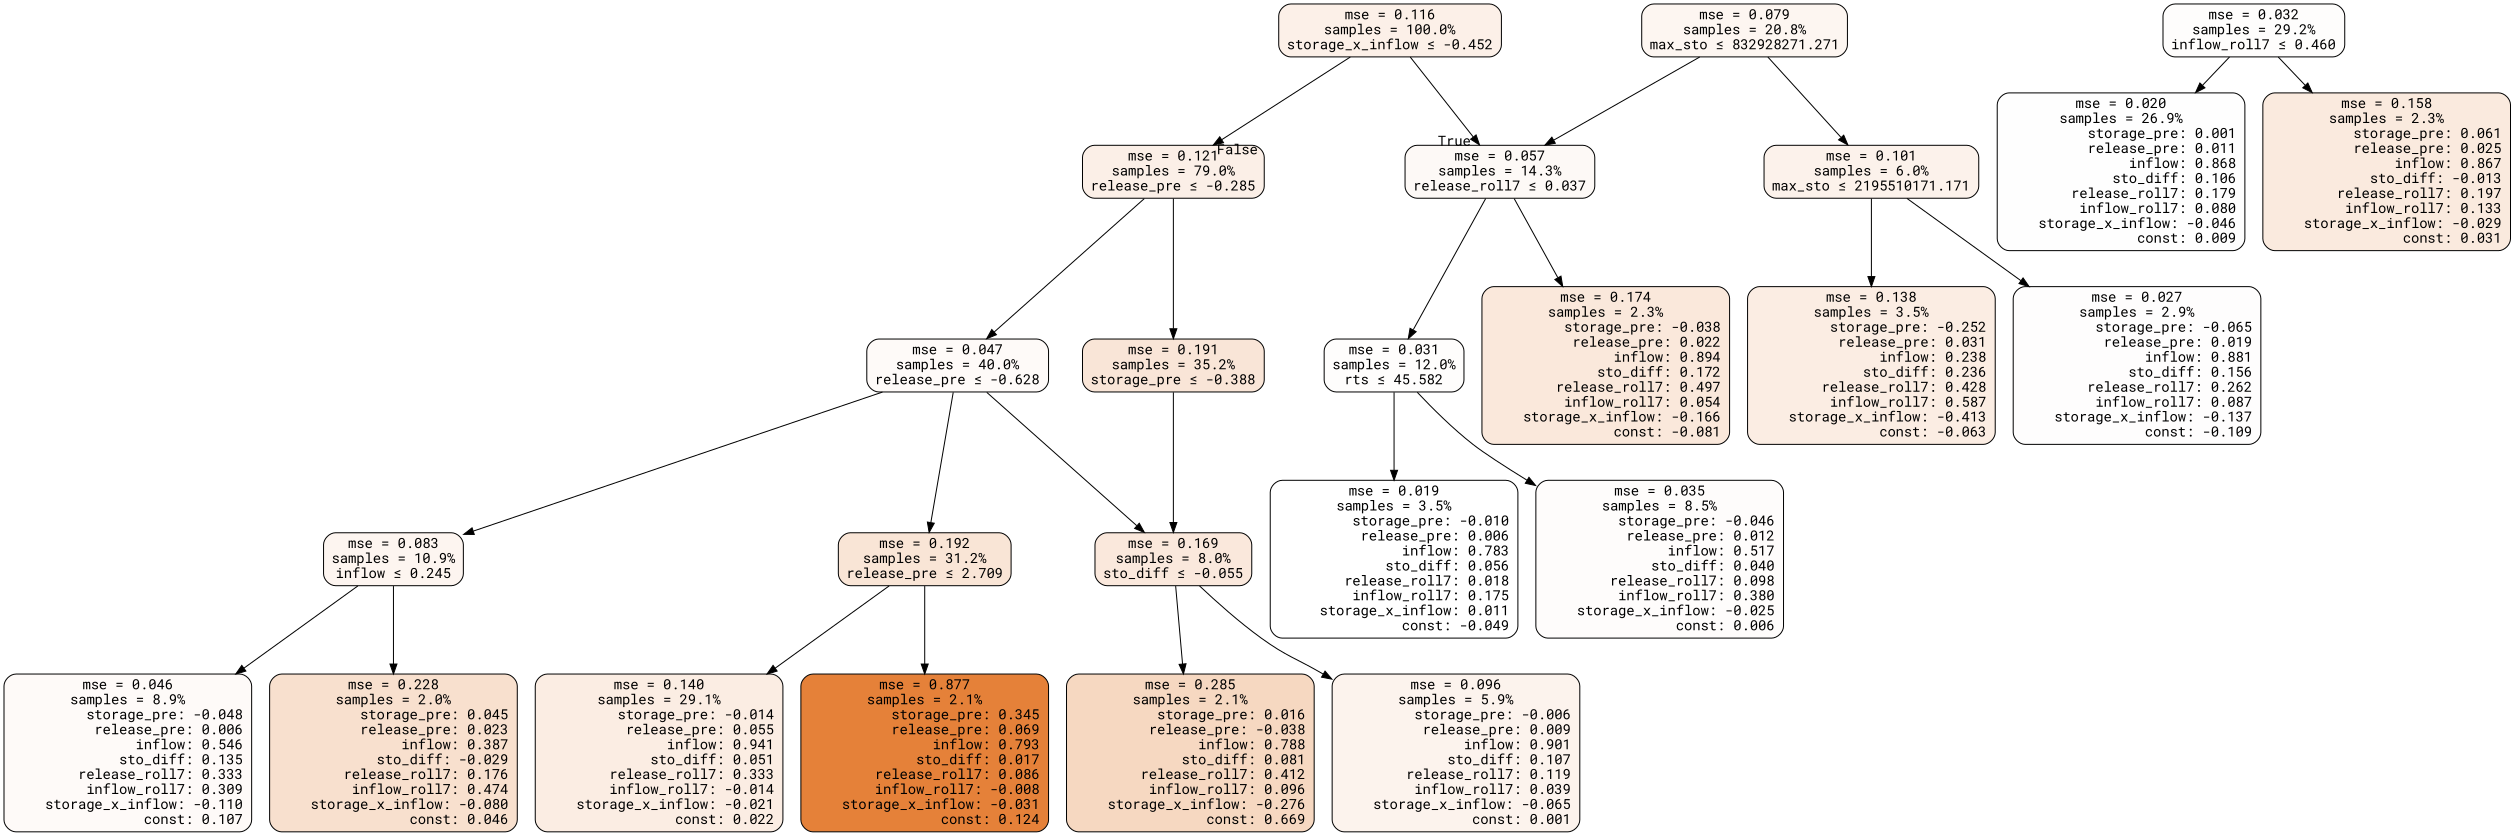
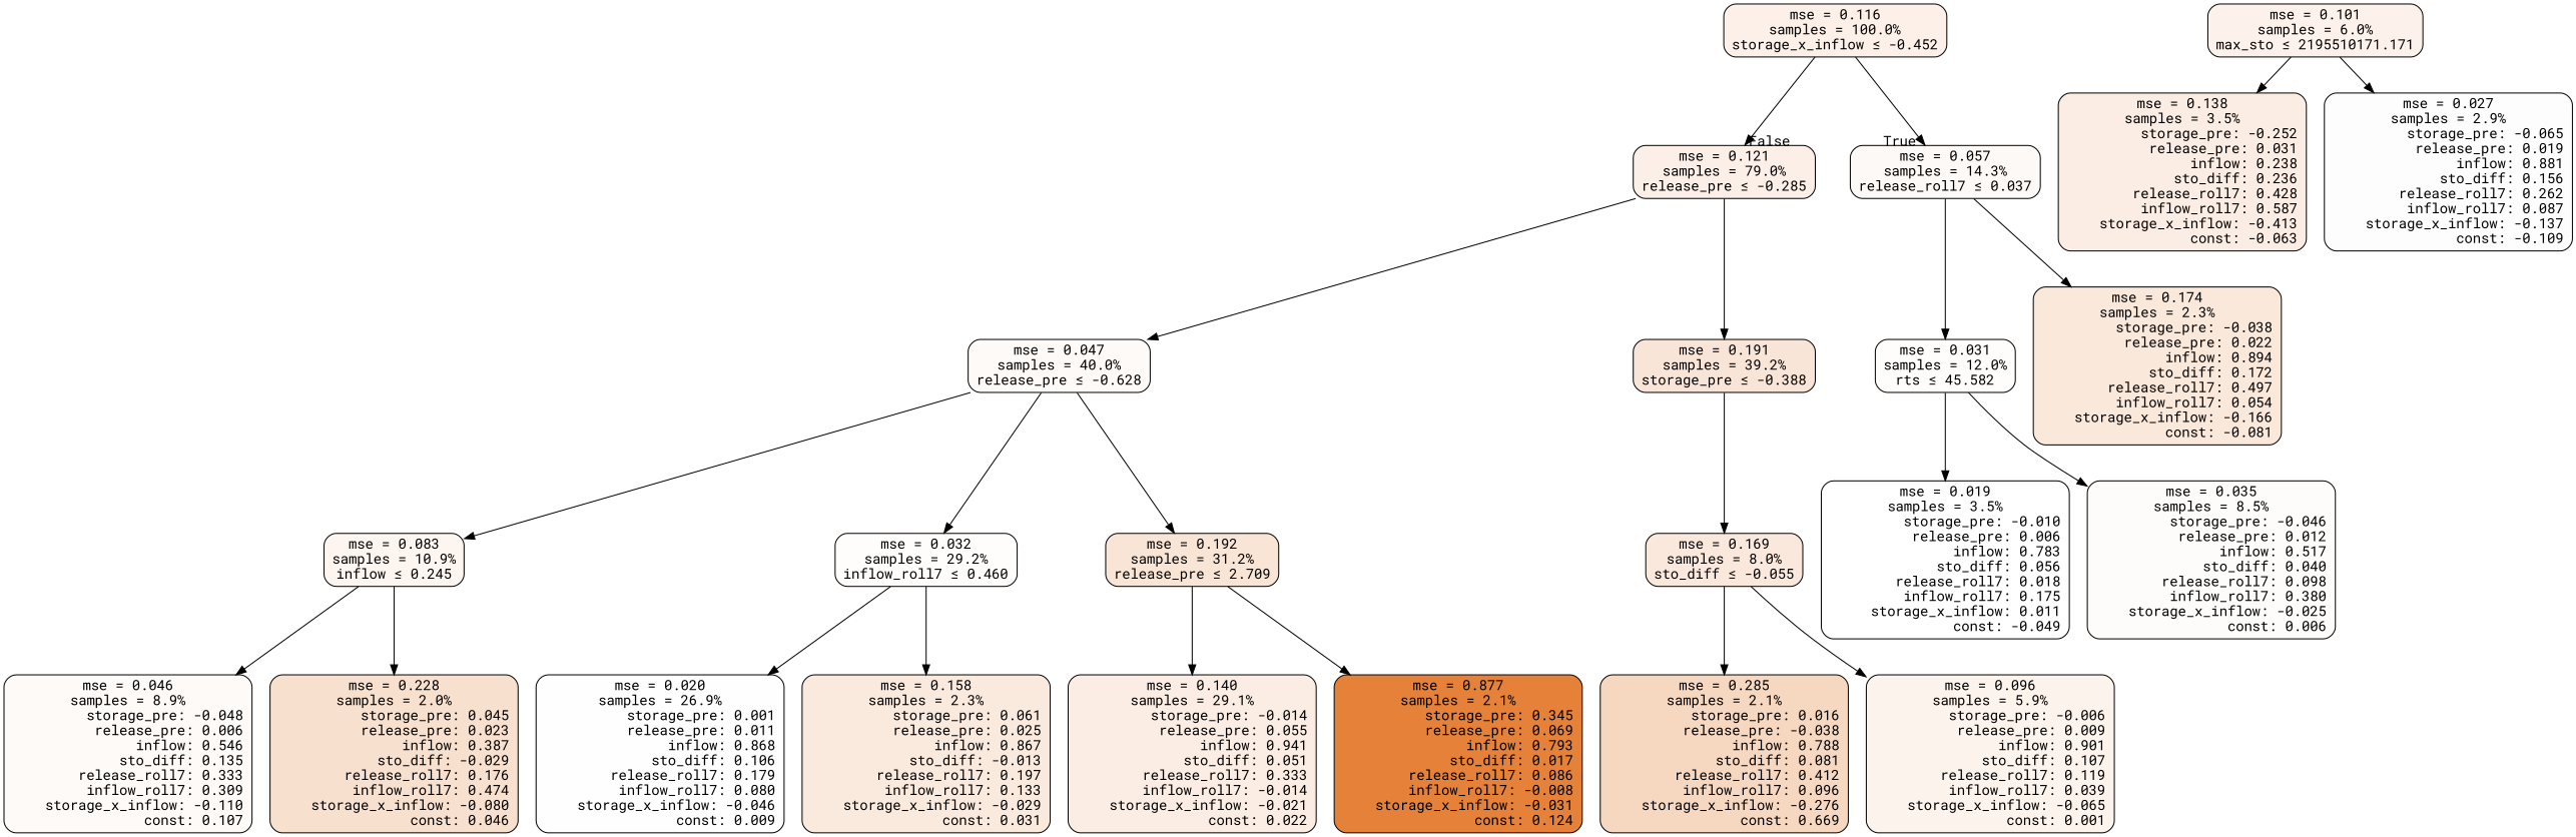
  digraph {
    fontname="Roboto Mono"
    node [color=black fillcolor="#fefaf8" fontname="Roboto Mono" shape=rectangle style="filled, rounded"]
    edge [fontname="Roboto Mono"]
    n1 [fillcolor="#fcf0e8" label="mse = 0.116\nsamples = 100.0%\nstorage_x_inflow &le; -0.452"]
    n2 [fillcolor="#fbefe7" label="mse = 0.121\nsamples = 79.0%\nrelease_pre &le; -0.285"]
    n3 [fillcolor="#fdf9f6" label="mse = 0.057\nsamples = 14.3%\nrelease_roll7 &le; 0.037"]
-   n4 [fillcolor="#fdf6f1" label="mse = 0.079\nsamples = 20.8%\nmax_sto &le; 832928271.271"]
    n5 [fillcolor="#fcf2eb" label="mse = 0.101\nsamples = 6.0%\nmax_sto &le; 2195510171.171"]
    n6 [label="mse = 0.047\nsamples = 40.0%\nrelease_pre &le; -0.628"]
-   n7 [fillcolor="#f9e5d7" label="mse = 0.191\nsamples = 35.2%\nstorage_pre &le; -0.388"]
+   n7 [fillcolor="#f9e5d7" label="mse = 0.191\nsamples = 39.2%\nstorage_pre &le; -0.388"]
    n8 [fillcolor="#fefdfc" label="mse = 0.031\nsamples = 12.0%\nrts &le; 45.582"]
    n9 [fillcolor="#fae8db" label="mse = 0.174\nsamples = 2.3%\n         storage_pre: -0.038\n          release_pre: 0.022\n               inflow: 0.894\n             sto_diff: 0.172\n        release_roll7: 0.497\n         inflow_roll7: 0.054\n    storage_x_inflow: -0.166\n               const: -0.081"]
    n10 [fillcolor="#fbede3" label="mse = 0.138\nsamples = 3.5%\n         storage_pre: -0.252\n          release_pre: 0.031\n               inflow: 0.238\n             sto_diff: 0.236\n        release_roll7: 0.428\n         inflow_roll7: 0.587\n    storage_x_inflow: -0.413\n               const: -0.063"]
    n11 [fillcolor="#fefdfd" label="mse = 0.027\nsamples = 2.9%\n         storage_pre: -0.065\n          release_pre: 0.019\n               inflow: 0.881\n             sto_diff: 0.156\n        release_roll7: 0.262\n         inflow_roll7: 0.087\n    storage_x_inflow: -0.137\n               const: -0.109"]
    n12 [fillcolor="#ffffff" label="mse = 0.019\nsamples = 3.5%\n         storage_pre: -0.010\n          release_pre: 0.006\n               inflow: 0.783\n             sto_diff: 0.056\n        release_roll7: 0.018\n         inflow_roll7: 0.175\n     storage_x_inflow: 0.011\n               const: -0.049"]
    n13 [fillcolor="#fefcfb" label="mse = 0.035\nsamples = 8.5%\n         storage_pre: -0.046\n          release_pre: 0.012\n               inflow: 0.517\n             sto_diff: 0.040\n        release_roll7: 0.098\n         inflow_roll7: 0.380\n    storage_x_inflow: -0.025\n                const: 0.006"]
    n14 [fillcolor="#fdf5f0" label="mse = 0.083\nsamples = 10.9%\ninflow &le; 0.245"]
    n15 [fillcolor="#fefdfc" label="mse = 0.032\nsamples = 29.2%\ninflow_roll7 &le; 0.460"]
    n16 [fillcolor="#f9e5d6" label="mse = 0.192\nsamples = 31.2%\nrelease_pre &le; 2.709"]
    n17 [fillcolor="#fae8dc" label="mse = 0.169\nsamples = 8.0%\nsto_diff &le; -0.055"]
    n18 [label="mse = 0.046\nsamples = 8.9%\n         storage_pre: -0.048\n          release_pre: 0.006\n               inflow: 0.546\n             sto_diff: 0.135\n        release_roll7: 0.333\n         inflow_roll7: 0.309\n    storage_x_inflow: -0.110\n                const: 0.107"]
    n19 [fillcolor="#f8e0ce" label="mse = 0.228\nsamples = 2.0%\n          storage_pre: 0.045\n          release_pre: 0.023\n               inflow: 0.387\n            sto_diff: -0.029\n        release_roll7: 0.176\n         inflow_roll7: 0.474\n    storage_x_inflow: -0.080\n                const: 0.046"]
    n20 [fillcolor="#fefefe" label="mse = 0.020\nsamples = 26.9%\n          storage_pre: 0.001\n          release_pre: 0.011\n               inflow: 0.868\n             sto_diff: 0.106\n        release_roll7: 0.179\n         inflow_roll7: 0.080\n    storage_x_inflow: -0.046\n                const: 0.009"]
    n21 [fillcolor="#faeade" label="mse = 0.158\nsamples = 2.3%\n          storage_pre: 0.061\n          release_pre: 0.025\n               inflow: 0.867\n            sto_diff: -0.013\n        release_roll7: 0.197\n         inflow_roll7: 0.133\n    storage_x_inflow: -0.029\n                const: 0.031"]
    n22 [fillcolor="#f6d8c1" label="mse = 0.285\nsamples = 2.1%\n          storage_pre: 0.016\n         release_pre: -0.038\n               inflow: 0.788\n             sto_diff: 0.081\n        release_roll7: 0.412\n         inflow_roll7: 0.096\n    storage_x_inflow: -0.276\n                const: 0.669"]
    n23 [fillcolor="#fcf3ed" label="mse = 0.096\nsamples = 5.9%\n         storage_pre: -0.006\n          release_pre: 0.009\n               inflow: 0.901\n             sto_diff: 0.107\n        release_roll7: 0.119\n         inflow_roll7: 0.039\n    storage_x_inflow: -0.065\n                const: 0.001"]
    n24 [fillcolor="#fbede3" label="mse = 0.140\nsamples = 29.1%\n         storage_pre: -0.014\n          release_pre: 0.055\n               inflow: 0.941\n             sto_diff: 0.051\n        release_roll7: 0.333\n        inflow_roll7: -0.014\n    storage_x_inflow: -0.021\n                const: 0.022"]
    n25 [fillcolor="#e58139" label="mse = 0.877\nsamples = 2.1%\n          storage_pre: 0.345\n          release_pre: 0.069\n               inflow: 0.793\n             sto_diff: 0.017\n        release_roll7: 0.086\n        inflow_roll7: -0.008\n    storage_x_inflow: -0.031\n                const: 0.124"]
    n1 -> n2 [headlabel=False labelangle=-45 labeldistance=2.5]
    n1 -> n3 [headlabel=True labelangle=45 labeldistance=2.5]
    n2 -> n6
    n2 -> n7
    n3 -> n8
    n3 -> n9
-   n4 -> n3
-   n4 -> n5
    n5 -> n10
    n5 -> n11
    n6 -> n14
-   n6 -> n17
+   n6 -> n15
    n6 -> n16
    n7 -> n17
    n8 -> n12
    n8 -> n13
    n14 -> n18
    n14 -> n19
    n15 -> n20
    n15 -> n21
    n16 -> n24
    n16 -> n25
    n17 -> n22
    n17 -> n23
  }
